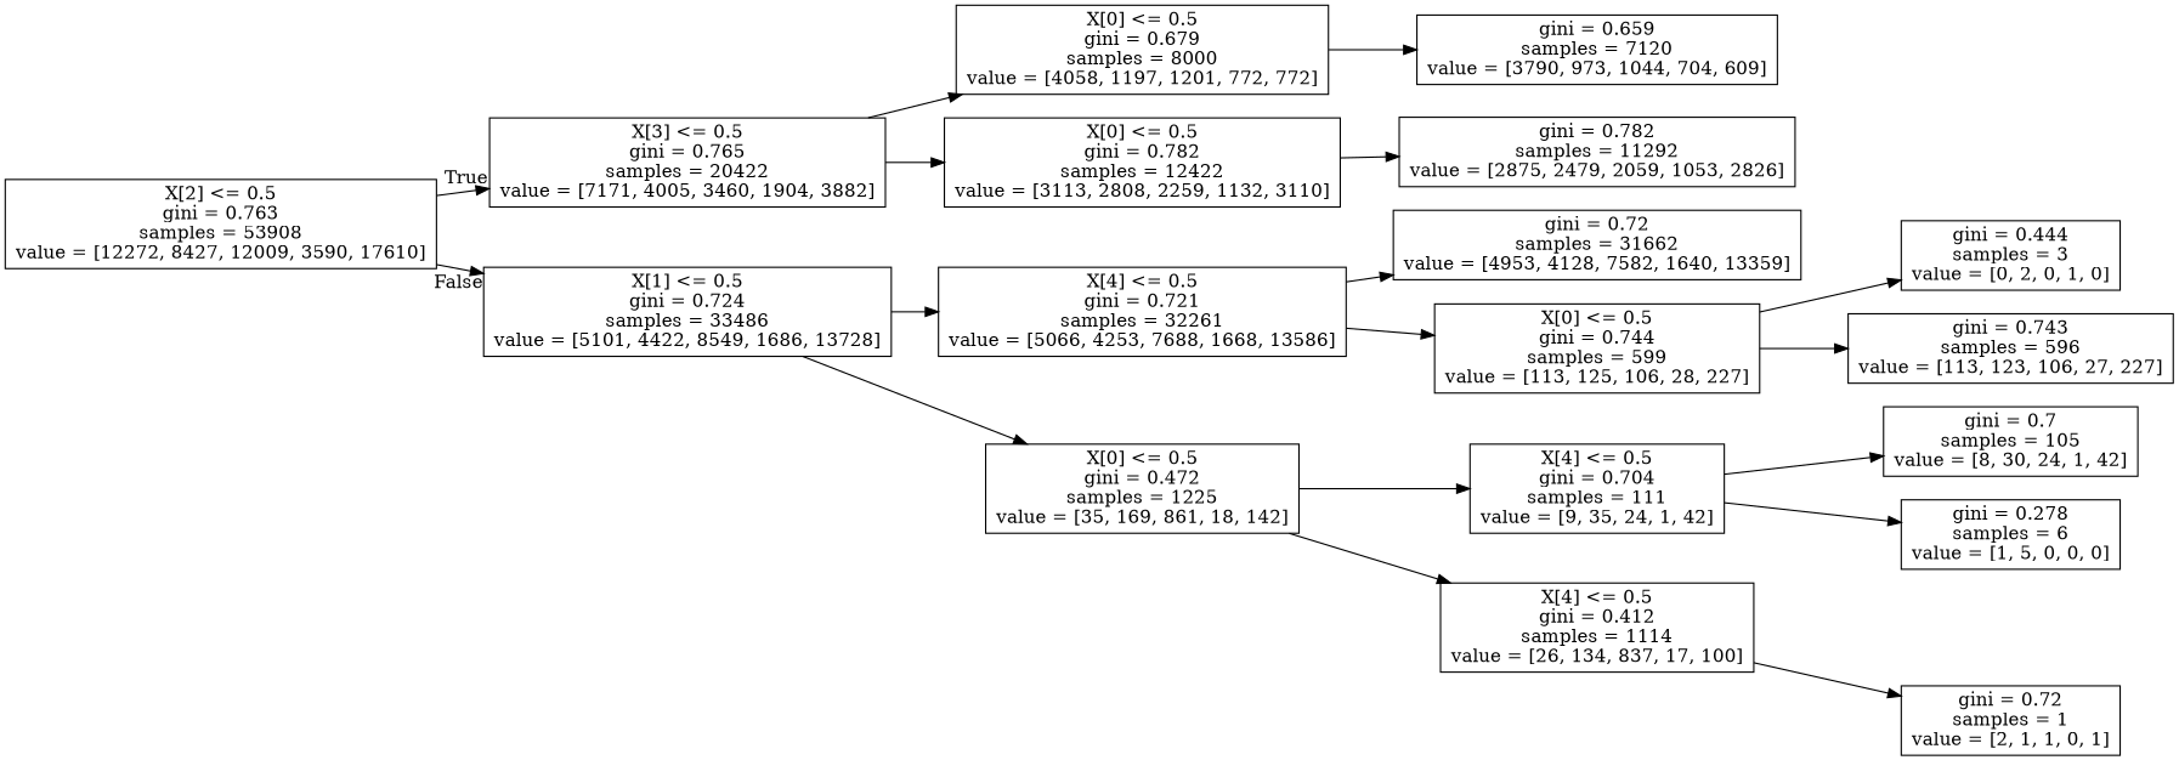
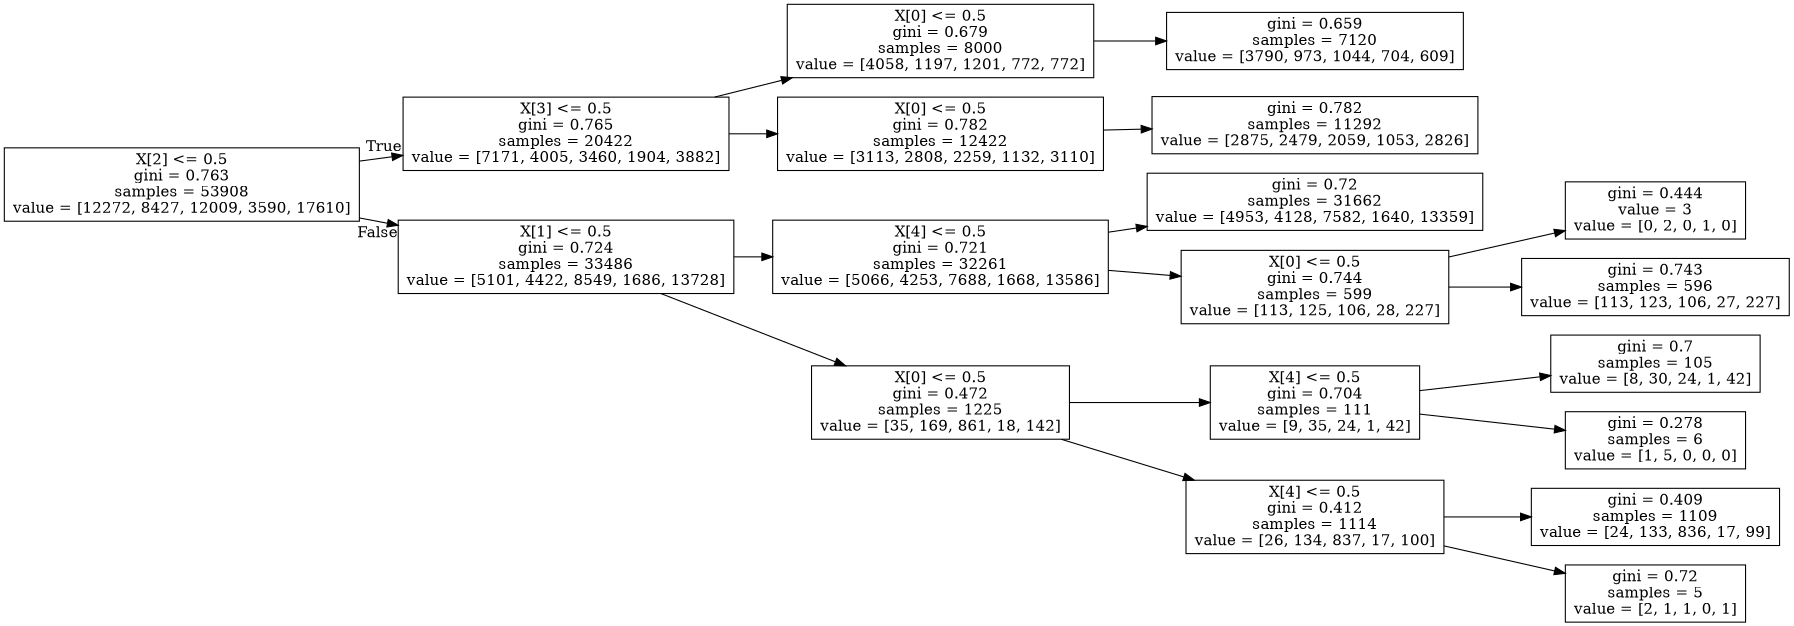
  digraph {
    rankdir=LR
    node [shape=box]
    n1 [label="X[2] <= 0.5\ngini = 0.763\nsamples = 53908\nvalue = [12272, 8427, 12009, 3590, 17610]"]
    n2 [label="X[3] <= 0.5\ngini = 0.765\nsamples = 20422\nvalue = [7171, 4005, 3460, 1904, 3882]"]
    n3 [label="X[1] <= 0.5\ngini = 0.724\nsamples = 33486\nvalue = [5101, 4422, 8549, 1686, 13728]"]
    n4 [label="X[0] <= 0.5\ngini = 0.679\nsamples = 8000\nvalue = [4058, 1197, 1201, 772, 772]"]
    n5 [label="X[0] <= 0.5\ngini = 0.782\nsamples = 12422\nvalue = [3113, 2808, 2259, 1132, 3110]"]
    n6 [label="X[4] <= 0.5\ngini = 0.721\nsamples = 32261\nvalue = [5066, 4253, 7688, 1668, 13586]"]
    n7 [label="X[0] <= 0.5\ngini = 0.472\nsamples = 1225\nvalue = [35, 169, 861, 18, 142]"]
    n8 [label="gini = 0.659\nsamples = 7120\nvalue = [3790, 973, 1044, 704, 609]"]
    n9 [label="gini = 0.782\nsamples = 11292\nvalue = [2875, 2479, 2059, 1053, 2826]"]
    n10 [label="gini = 0.72\nsamples = 31662\nvalue = [4953, 4128, 7582, 1640, 13359]"]
    n11 [label="X[0] <= 0.5\ngini = 0.744\nsamples = 599\nvalue = [113, 125, 106, 28, 227]"]
    n12 [label="X[4] <= 0.5\ngini = 0.704\nsamples = 111\nvalue = [9, 35, 24, 1, 42]"]
    n13 [label="X[4] <= 0.5\ngini = 0.412\nsamples = 1114\nvalue = [26, 134, 837, 17, 100]"]
-   n14 [label="gini = 0.444\nsamples = 3\nvalue = [0, 2, 0, 1, 0]"]
+   n14 [label="gini = 0.444\nvalue = 3\nvalue = [0, 2, 0, 1, 0]"]
    n15 [label="gini = 0.743\nsamples = 596\nvalue = [113, 123, 106, 27, 227]"]
    n16 [label="gini = 0.7\nsamples = 105\nvalue = [8, 30, 24, 1, 42]"]
    n17 [label="gini = 0.278\nsamples = 6\nvalue = [1, 5, 0, 0, 0]"]
-   n19 [label="gini = 0.72\nsamples = 1\nvalue = [2, 1, 1, 0, 1]"]
+   n18 [label="gini = 0.409\nsamples = 1109\nvalue = [24, 133, 836, 17, 99]"]
+   n19 [label="gini = 0.72\nsamples = 5\nvalue = [2, 1, 1, 0, 1]"]
    n1 -> n2 [headlabel=True labelangle=45 labeldistance=2.5]
    n1 -> n3 [headlabel=False labelangle=-45 labeldistance=2.5]
    n2 -> n4
    n2 -> n5
    n3 -> n6
    n3 -> n7
    n4 -> n8
    n5 -> n9
    n6 -> n10
    n6 -> n11
    n7 -> n12
    n7 -> n13
    n11 -> n14
    n11 -> n15
    n12 -> n16
    n12 -> n17
+   n13 -> n18
    n13 -> n19
  }
